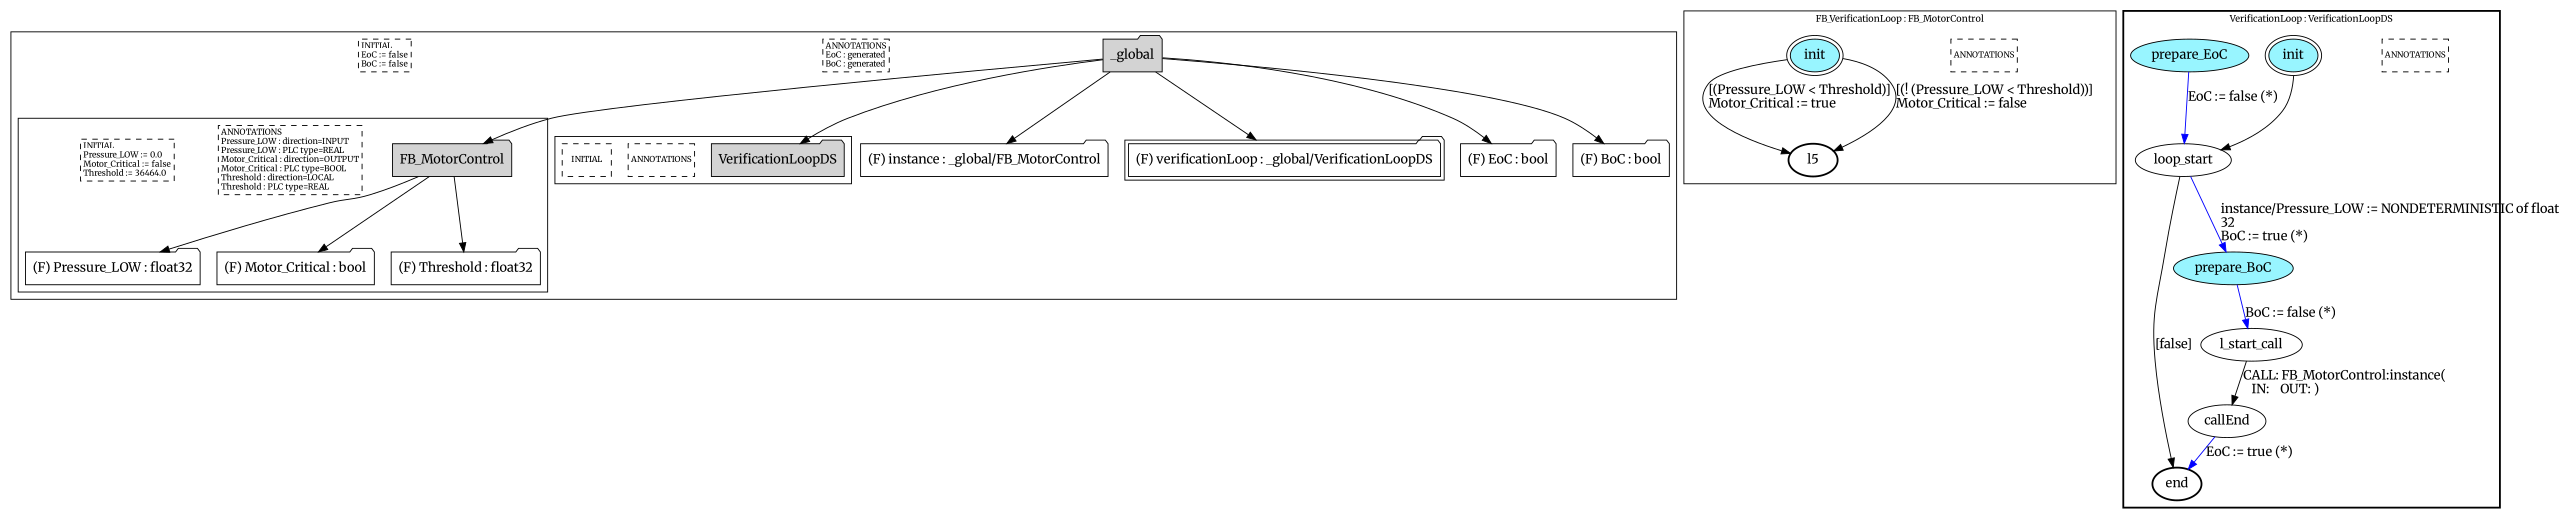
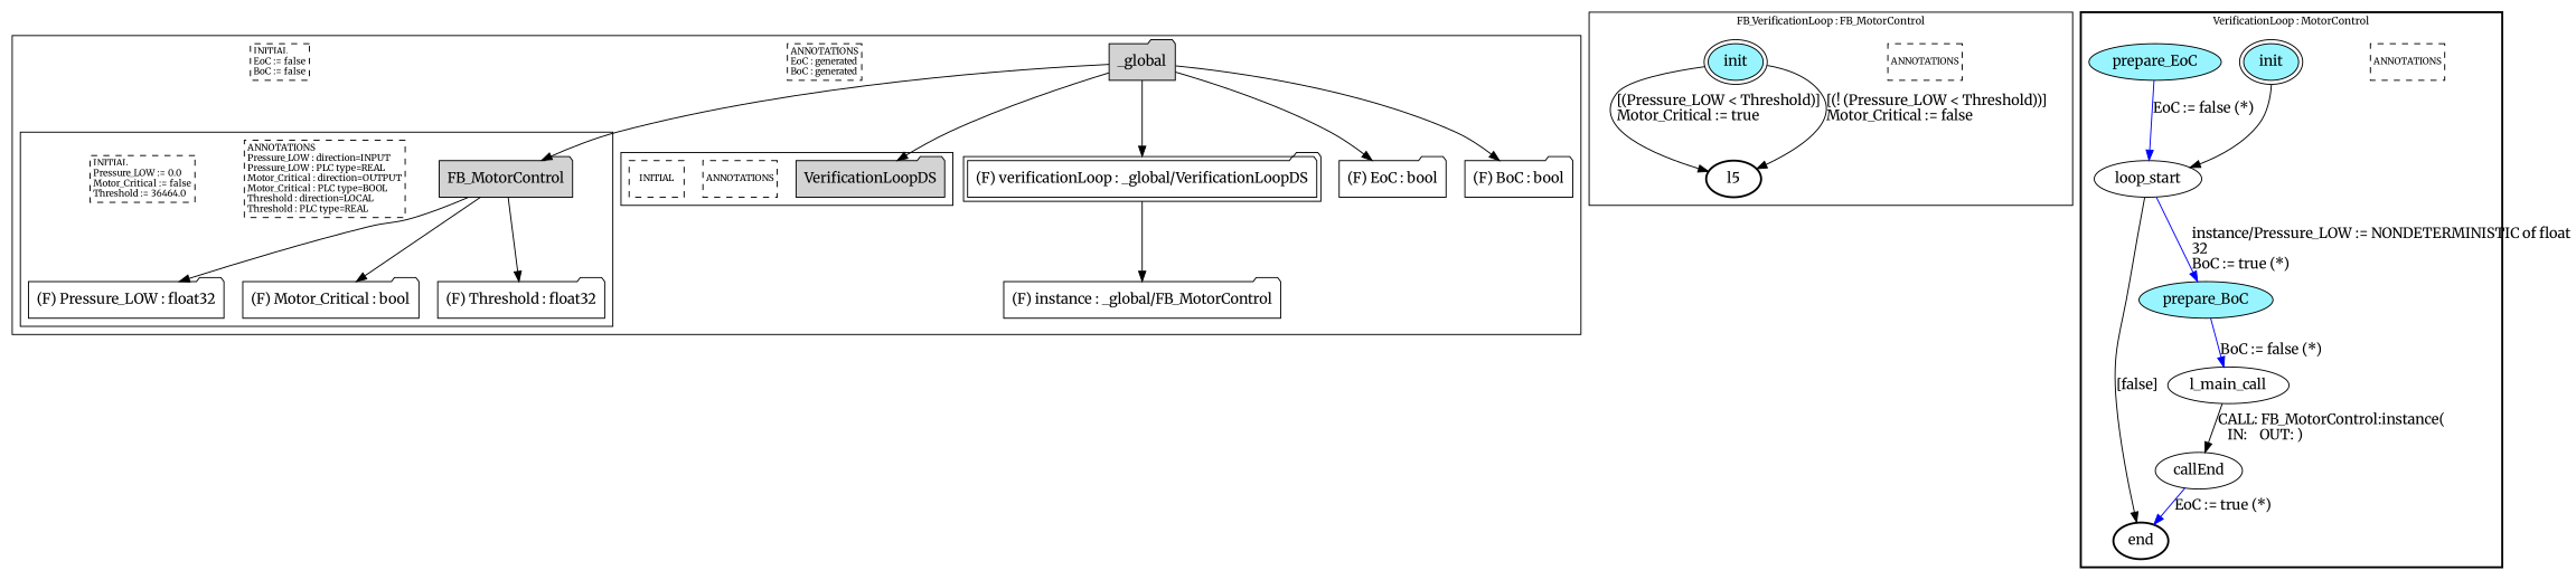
  digraph {
    fontname=Merriweather
    node [fontname=Merriweather shape=folder style=filled fillcolor=white]
    edge [fontname=Merriweather]
    n1 [label=FB_MotorControl fillcolor=""]
    n2 [label="(F) Pressure_LOW : float32"]
    n3 [label="(F) Motor_Critical : bool"]
    n4 [label="(F) Threshold : float32"]
    n5 [fontsize=9 label="ANNOTATIONS\lPressure_LOW : direction=INPUT\lPressure_LOW : PLC type=REAL\lMotor_Critical : direction=OUTPUT\lMotor_Critical : PLC type=BOOL\lThreshold : direction=LOCAL\lThreshold : PLC type=REAL\l" margin="0.04,0.04" shape=rectangle style=dashed]
    n6 [fillcolor=lightyellow fontsize=9 label="INITIAL\lPressure_LOW := 0.0\lMotor_Critical := false\lThreshold := 36464.0\l" margin="0.04,0.04" shape=rectangle style=dashed]
    n7 [label=VerificationLoopDS fillcolor=""]
    n8 [fontsize=9 label=ANNOTATIONS margin="0.04,0.04" shape=rectangle style=dashed]
    n9 [fillcolor=lightyellow fontsize=9 label=INITIAL margin="0.04,0.04" shape=rectangle style=dashed]
    n10 [label=_global fillcolor=""]
    n11 [label="(F) instance : _global/FB_MotorControl"]
    n12 [label="(F) verificationLoop : _global/VerificationLoopDS" peripheries=2]
    n13 [label="(F) EoC : bool"]
    n14 [label="(F) BoC : bool"]
    n15 [fontsize=9 label="ANNOTATIONS\lEoC : generated\lBoC : generated\l" margin="0.04,0.04" shape=rectangle style=dashed]
    n16 [fillcolor=lightyellow fontsize=9 label="INITIAL\lEoC := false\lBoC := false\l" margin="0.04,0.04" shape=rectangle style=dashed]
    n17 [fontsize=9 label=ANNOTATIONS margin="0.04,0.04" shape=rectangle style=dashed]
    n18 [color=black fillcolor=cadetblue1 label=init peripheries=2 shape=ellipse]
    n19 [color=black label=l5 shape=ellipse style=bold]
    n20 [fontsize=9 label=ANNOTATIONS margin="0.04,0.04" shape=rectangle style=dashed]
    n21 [color=black fillcolor=cadetblue1 label=init peripheries=2 shape=ellipse]
    n22 [color=black label=loop_start shape=ellipse]
    n23 [color=black fillcolor=cadetblue1 label=end shape=ellipse style=bold]
    n24 [color=black fillcolor=cadetblue1 label=prepare_BoC shape=ellipse]
-   n25 [color=black label=l_start_call shape=ellipse]
+   n25 [color=black label=l_main_call shape=ellipse]
    n26 [color=black label=callEnd shape=ellipse]
    n27 [color=black fillcolor=cadetblue1 label=prepare_EoC shape=ellipse]
    subgraph cluster_1 {
      n10
      n11
      n12
      n13
      n14
      n15
      n16
      subgraph cluster_2 {
        n1
        n2
        n3
        n4
        n5
        n6
      }
      subgraph cluster_3 {
        n7
        n8
        n9
      }
    }
    subgraph cluster_4 {
      color=black
      fontsize=10
      label="FB_VerificationLoop : FB_MotorControl"
      ranksep=0.4
      n17
      n18
      n19
    }
    subgraph cluster_5 {
      color=black
      fontsize=10
-     label="VerificationLoop : VerificationLoopDS"
+     label="VerificationLoop : MotorControl"
      ranksep=0.4
      style=bold
      n20
      n21
      n22
      n23
      n24
      n25
      n26
      n27
    }
    n1 -> n2
    n1 -> n3
    n1 -> n4
    n10 -> n1
    n10 -> n7
-   n10 -> n11
+   n12 -> n11
    n10 -> n12
    n10 -> n13
    n10 -> n14
    n18 -> n19 [color=black label="[(Pressure_LOW < Threshold)]\lMotor_Critical := true\l"]
    n18 -> n19 [color=black label="[(! (Pressure_LOW < Threshold))]\lMotor_Critical := false\l"]
    n21 -> n22 [color=black]
    n22 -> n23 [color=black label="[false]"]
    n22 -> n24 [color=blue label="instance/Pressure_LOW := NONDETERMINISTIC of float\l32\lBoC := true (*)\l"]
    n24 -> n25 [color=blue label="BoC := false (*)"]
    n25 -> n26 [color=black label="CALL: FB_MotorControl:instance(\l   IN:    OUT: )\l"]
    n26 -> n23 [color=blue label="EoC := true (*)"]
    n27 -> n22 [color=blue label="EoC := false (*)"]
  }
